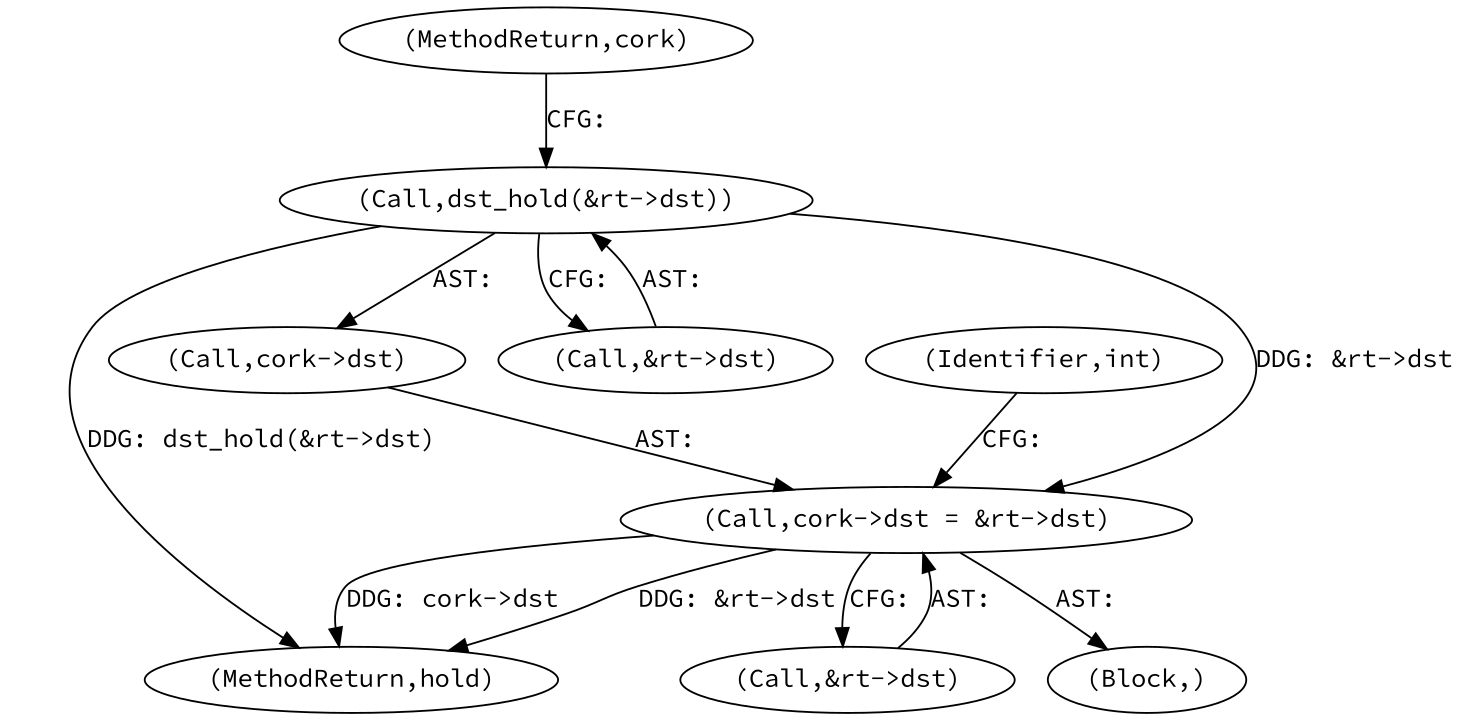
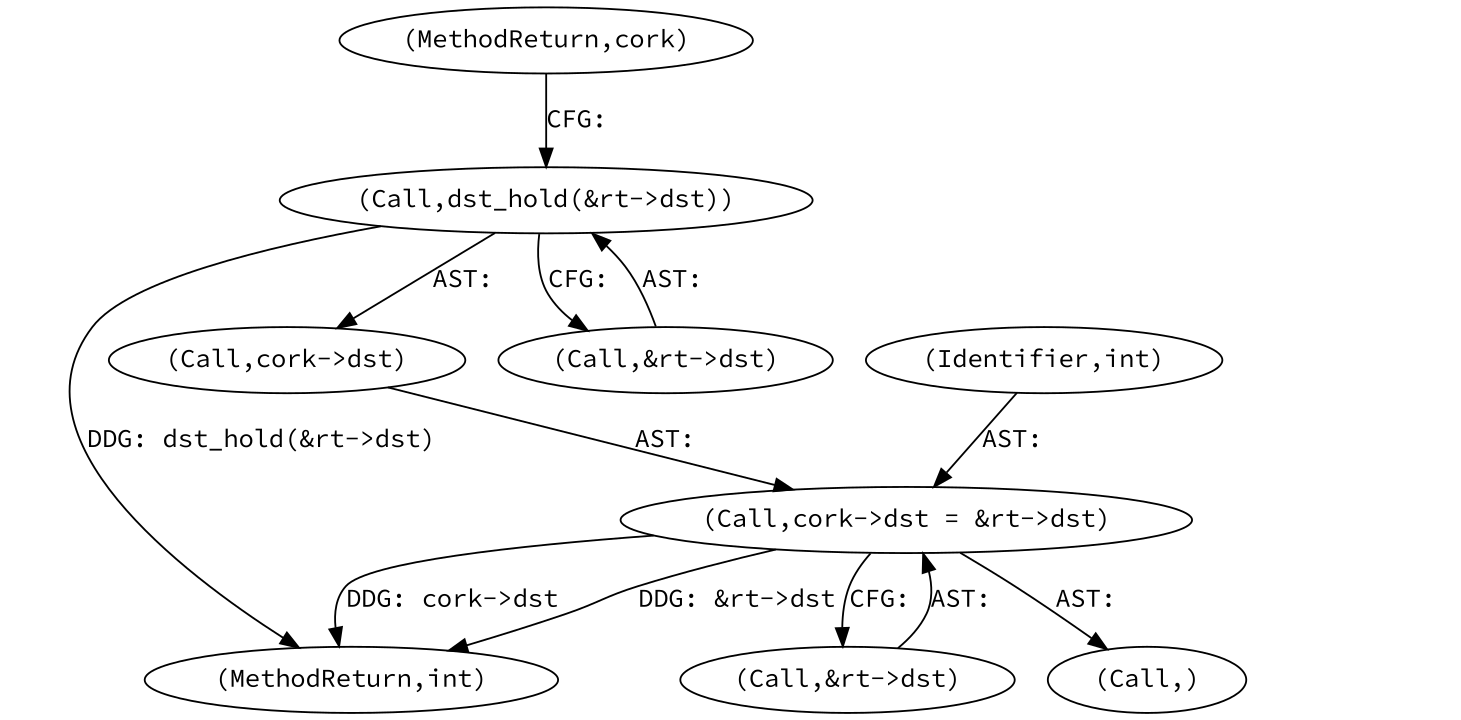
  digraph {
    fontname="Source Code Pro"
    node [fontname="Source Code Pro"]
    edge [fontname="Source Code Pro"]
    n1 [label="(Call,cork->dst = &rt->dst)"]
-   n2 [label="(MethodReturn,hold)"]
+   n2 [label="(MethodReturn,int)"]
    n3 [label="(Call,&rt->dst)"]
-   n4 [label="(Block,)"]
+   n4 [label="(Call,)"]
    n5 [label="(Call,dst_hold(&rt->dst))"]
    n6 [label="(Call,&rt->dst)"]
    n7 [label="(Call,cork->dst)"]
    n8 [label="(Identifier,int)"]
    n9 [label="(MethodReturn,cork)"]
    n1 -> n2 [label="DDG: &rt->dst"]
    n1 -> n2 [label="DDG: cork->dst"]
    n1 -> n3 [label="CFG: "]
    n1 -> n4 [label="AST: "]
    n3 -> n1 [label="AST: "]
-   n5 -> n1 [label="DDG: &rt->dst"]
    n5 -> n2 [label="DDG: dst_hold(&rt->dst)"]
    n5 -> n6 [label="CFG: "]
    n5 -> n7 [label="AST: "]
    n6 -> n5 [label="AST: "]
    n7 -> n1 [label="AST: "]
-   n8 -> n1 [label="CFG: "]
+   n8 -> n1 [label="AST: "]
    n9 -> n5 [label="CFG: "]
  }
